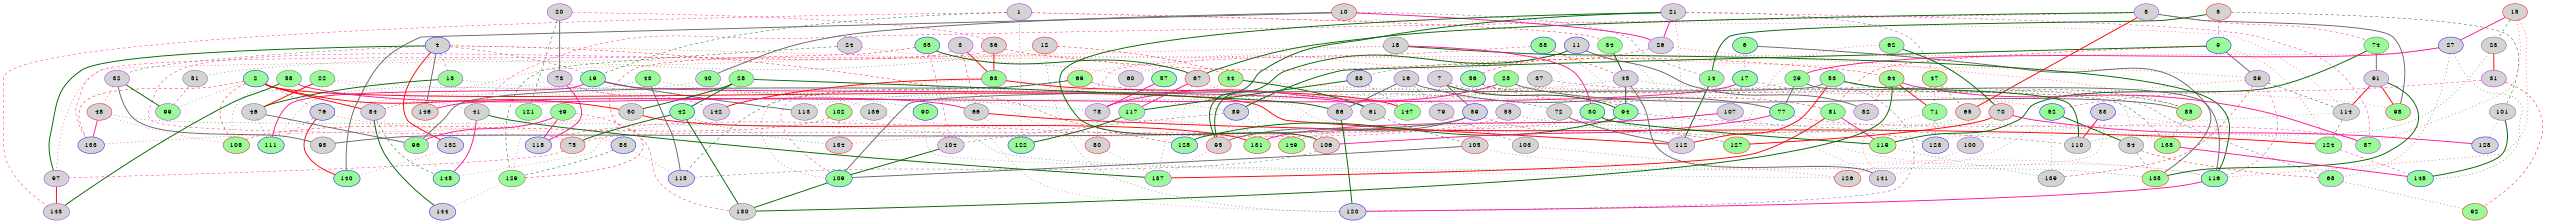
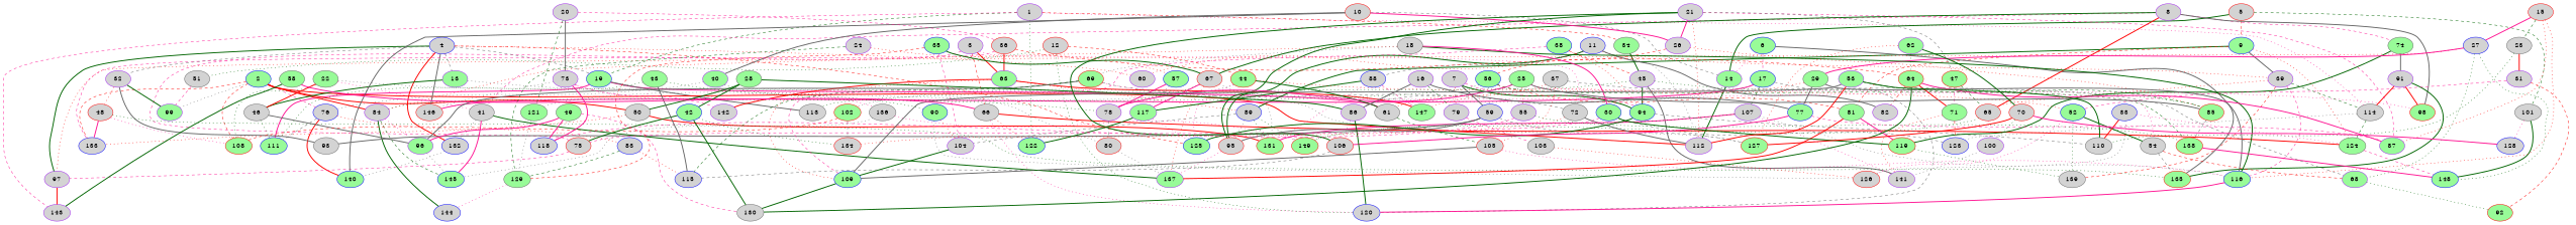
  graph {
    node [color=purple fillcolor=lightgrey style=filled]
    edge [color=darkgreen style=bold]
    19 [color=blue fillcolor=palegreen]
    1
    34 [color=gray40 fillcolor=palegreen]
    114 [color=gray40]
    122 [color=blue fillcolor=palegreen]
    143
    61 [color=gray40]
    111 [color=blue fillcolor=palegreen]
    113 [color=gray40]
    45
    124 [color=gray40 fillcolor=palegreen]
    123 [color=blue]
    2 [color=blue fillcolor=palegreen]
    50 [color=gray40]
    76 [color=blue]
    84
    99 [fillcolor=palegreen]
    108 [color=red fillcolor=palegreen]
    112
    133 [color=blue]
    131 [color=red fillcolor=palegreen]
    140 [color=blue fillcolor=palegreen]
    83 [color=blue]
    145 [color=blue fillcolor=palegreen]
    96 [fillcolor=palegreen]
    144 [color=blue]
    63 [fillcolor=palegreen]
    3
    66 [color=gray40]
    72 [color=gray40]
    75 [color=red]
    89 [color=blue]
    147 [color=gray40 fillcolor=palegreen]
    109 [color=blue fillcolor=palegreen]
    142
    120 [color=blue]
    105 [color=red]
    97
    4 [color=blue]
    13 [fillcolor=palegreen]
    32
    60
    125 [color=blue fillcolor=palegreen]
    132 [color=blue]
    146 [color=red]
    46 [color=gray40]
    80 [color=red]
    48 [color=red]
    93 [color=gray40]
    5 [color=red]
    9 [color=blue fillcolor=palegreen]
    14 [fillcolor=palegreen]
    101 [color=gray40]
    39
    81 [color=gray40 fillcolor=palegreen]
    148 [color=blue fillcolor=palegreen]
    128 [color=blue]
    6 [color=blue fillcolor=palegreen]
    17 [color=blue fillcolor=palegreen]
    135 [color=red fillcolor=palegreen]
    102 [color=red fillcolor=palegreen]
    107
    59 [color=blue]
    7
    79
    94 [color=blue fillcolor=palegreen]
    95 [color=red]
    127 [color=red fillcolor=palegreen]
    103 [color=gray40]
    110 [color=gray40]
    41 [color=gray40]
    8
    65 [color=red]
    67 [color=red]
    74 [color=gray40 fillcolor=palegreen]
    98 [color=red fillcolor=palegreen]
    137 [fillcolor=palegreen]
    100
    149 [color=red fillcolor=palegreen]
    78
    117 [fillcolor=palegreen]
    119 [color=red fillcolor=palegreen]
    91
    116 [color=blue fillcolor=palegreen]
    139 [color=gray40]
    104
    10 [color=red]
    26
    40 [fillcolor=palegreen]
    85 [color=red fillcolor=palegreen]
    56 [color=blue fillcolor=palegreen]
    11 [color=blue]
    82
    88 [color=blue]
    12 [color=red]
    44 [color=red fillcolor=palegreen]
    51 [color=gray40]
    121 [color=gray40 fillcolor=palegreen]
    52 [color=blue fillcolor=palegreen]
    15 [color=red]
    23 [color=gray40]
    27 [color=blue]
    87 [fillcolor=palegreen]
    31
    29 [color=gray40 fillcolor=palegreen]
    68 [fillcolor=palegreen]
    16
    77 [color=blue fillcolor=palegreen]
    86
    106 [color=red]
    134 [color=red]
    141
    18 [color=gray40]
    30 [color=blue fillcolor=palegreen]
    69 [color=red fillcolor=palegreen]
    115 [color=blue]
    36 [color=red]
    20
    73
    64 [color=red fillcolor=palegreen]
    118 [color=blue]
    136 [color=gray40]
    129 [color=gray40 fillcolor=palegreen]
    21
    47 [color=red fillcolor=palegreen]
    71 [color=gray40 fillcolor=palegreen]
    22 [color=gray40 fillcolor=palegreen]
    92 [color=red fillcolor=palegreen]
    57 [color=blue fillcolor=palegreen]
    24
    25 [color=gray40 fillcolor=palegreen]
    54 [color=gray40]
    55
    138 [color=red fillcolor=palegreen]
    28 [color=gray40 fillcolor=palegreen]
    42 [color=blue fillcolor=palegreen]
    130 [color=gray40]
    126 [color=red]
    33 [color=blue]
    35 [color=blue fillcolor=palegreen]
    37 [color=gray40]
    38 [color=blue fillcolor=palegreen]
    43 [color=gray40 fillcolor=palegreen]
    90 [color=blue fillcolor=palegreen]
    49 [color=gray40 fillcolor=palegreen]
    53 [fillcolor=palegreen]
    58 [color=gray40 fillcolor=palegreen]
    62 [fillcolor=palegreen]
    70 [color=red]
    19 -- 61 [color=deeppink]
    19 -- 111 [color=deeppink]
    19 -- 113 [color=gray40]
    1 -- 19 [style=dashed]
    1 -- 34 [color=red style=dashed]
    1 -- 114 [color=deeppink style=dotted]
    1 -- 122 [style=dotted]
    1 -- 143 [color=deeppink style=dashed]
    34 -- 45
    114 -- 124 [style=dashed]
    114 -- 123 [color=gray40 style=dotted]
    61 -- 105 [style=dashed]
    45 -- 113 [style=dotted]
    45 -- 94
    45 -- 85 [style=dotted]
    45 -- 141 [color=gray40]
    124 -- 148 [color=deeppink style=dashed]
    2 -- 50 [color=red]
    2 -- 76 [color=deeppink style=dashed]
    2 -- 84 [color=red]
    2 -- 99 [color=gray40 style=dotted]
    2 -- 108 [color=red style=dashed]
    2 -- 112 [color=red]
    2 -- 133 [color=red style=dashed]
    50 -- 133 [color=red style=dotted]
    50 -- 131 [color=red]
    76 -- 111 [color=gray40 style=dashed]
    76 -- 140 [color=red]
    76 -- 83 [color=red style=dotted]
    84 -- 145 [style=dashed]
    84 -- 96 [color=deeppink style=dotted]
    84 -- 144
    83 -- 115 [color=red style=dotted]
    83 -- 129 [style=dashed]
    96 -- 145 [color=gray40 style=dotted]
    63 -- 89 [color=red style=dotted]
    63 -- 147 [color=red]
    63 -- 109 [color=red style=dotted]
    63 -- 142 [color=red]
    3 -- 63 [color=red]
    3 -- 66 [color=red style=dashed]
    3 -- 72 [color=deeppink style=dotted]
    3 -- 75 [color=deeppink style=dashed]
    66 -- 122 [color=red style=dotted]
    66 -- 124 [color=red]
    66 -- 120 [color=deeppink style=dotted]
    72 -- 112 [color=gray40]
    72 -- 105 [color=red style=dotted]
    75 -- 97 [color=deeppink style=dashed]
    89 -- 131 [style=dotted]
    89 -- 95 [color=gray40 style=dotted]
    89 -- 149 [style=dotted]
    89 -- 104 [color=gray40 style=dashed]
    109 -- 130
    105 -- 109 [color=gray40]
    105 -- 116 [color=deeppink style=dotted]
    97 -- 143 [color=red]
    4 -- 19 [color=gray40 style=dashed]
    4 -- 97
    4 -- 13 [color=gray40 style=dashed]
    4 -- 32 [color=gray40 style=dashed]
    4 -- 60 [color=red style=dotted]
    4 -- 125 [color=red style=dashed]
    4 -- 132 [color=red]
    4 -- 146 [color=gray40]
    13 -- 46
    13 -- 80 [color=gray40 style=dotted]
    32 -- 99
    32 -- 48 [color=red style=dotted]
    32 -- 93 [color=gray40]
    132 -- 140 [color=gray40 style=dotted]
    46 -- 111 [style=dotted]
    46 -- 96 [color=gray40]
    80 -- 137 [color=gray40 style=dotted]
    48 -- 108 [color=deeppink style=dotted]
    48 -- 133 [color=deeppink]
    48 -- 135 [style=dotted]
    5 -- 9 [color=red style=dashed]
    5 -- 14
    5 -- 101 [style=dashed]
    9 -- 124 [color=red style=dotted]
    9 -- 89
    9 -- 39 [color=gray40]
    9 -- 81 [color=red style=dashed]
    14 -- 112
    101 -- 148
    101 -- 128 [color=deeppink style=dotted]
    39 -- 114 [style=dashed]
    39 -- 65 [color=red style=dotted]
    39 -- 116 [color=deeppink style=dashed]
    39 -- 139 [color=red style=dashed]
    81 -- 137 [color=red]
    81 -- 119 [color=deeppink]
    6 -- 14 [color=deeppink style=dotted]
    6 -- 17 [color=deeppink style=dashed]
    6 -- 135 [color=gray40]
    17 -- 120 [color=gray40 style=dashed]
    17 -- 146 [color=deeppink]
    17 -- 102 [color=gray40 style=dotted]
    17 -- 107 [style=dashed]
    102 -- 108 [color=red style=dashed]
    102 -- 134 [color=gray40 style=dashed]
    107 -- 131 [color=deeppink]
    107 -- 149 [style=dotted]
    107 -- 116 [color=gray40 style=dotted]
    107 -- 141 [color=deeppink style=dotted]
    59 -- 93 [color=gray40]
    59 -- 95 [color=gray40]
    59 -- 127 [color=gray40 style=dashed]
    7 -- 59 [color=gray40]
    7 -- 79 [color=red style=dotted]
    7 -- 94
    7 -- 94 [color=deeppink style=dashed]
    79 -- 103 [color=deeppink style=dashed]
    94 -- 125
    94 -- 110 [color=gray40 style=dashed]
    95 -- 137 [color=deeppink style=dotted]
    103 -- 126 [color=red style=dotted]
    41 -- 145 [color=deeppink]
    41 -- 132 [color=gray40 style=dotted]
    41 -- 137
    8 -- 41 [color=deeppink style=dashed]
    8 -- 65 [color=red]
    8 -- 67
    8 -- 74 [color=deeppink style=dashed]
    8 -- 98 [color=gray40]
    65 -- 100 [color=deeppink style=dotted]
    65 -- 149 [style=dotted]
    67 -- 131 [color=gray40 style=dotted]
    67 -- 137 [color=red style=dotted]
    67 -- 78 [style=dotted]
    67 -- 117 [color=deeppink]
    74 -- 119
    74 -- 91 [color=gray40]
    100 -- 141 [color=gray40 style=dotted]
    78 -- 80 [color=gray40 style=dashed]
    117 -- 122
    117 -- 125 [color=deeppink style=dotted]
    119 -- 139 [style=dotted]
    91 -- 114 [color=red]
    91 -- 135
    91 -- 98 [color=red]
    116 -- 120 [color=deeppink]
    104 -- 109
    10 -- 140 [color=gray40]
    10 -- 14 [color=gray40 style=dashed]
    10 -- 26 [color=deeppink]
    10 -- 40 [color=gray40]
    26 -- 85 [color=red style=dotted]
    26 -- 56 [color=red style=dashed]
    40 -- 76 [color=gray40 style=dotted]
    40 -- 78 [style=dotted]
    85 -- 138 [color=gray40 style=dashed]
    56 -- 84 [style=dotted]
    56 -- 81 [color=red style=dashed]
    56 -- 59 [color=gray40 style=dotted]
    56 -- 138 [style=dashed]
    11 -- 112 [color=gray40 style=dotted]
    11 -- 60 [color=red style=dotted]
    11 -- 39 [color=red style=dotted]
    11 -- 95
    11 -- 82 [color=gray40]
    11 -- 88 [color=gray40 style=dashed]
    88 -- 131 [color=deeppink style=dotted]
    88 -- 147 [color=deeppink style=dashed]
    88 -- 117
    12 -- 120 [style=dotted]
    12 -- 44 [color=red style=dashed]
    12 -- 51 [style=dotted]
    44 -- 61
    44 -- 125 [color=deeppink style=dotted]
    44 -- 121 [color=gray40 style=dotted]
    44 -- 52 [color=red style=dotted]
    51 -- 99 [color=deeppink style=dashed]
    121 -- 129 [color=gray40 style=dotted]
    52 -- 139 [style=dotted]
    52 -- 54
    52 -- 126 [color=deeppink style=dotted]
    15 -- 116 [color=red style=dotted]
    15 -- 23 [style=dashed]
    15 -- 27 [color=deeppink]
    15 -- 87 [color=red style=dotted]
    23 -- 110 [style=dotted]
    23 -- 31 [color=red]
    27 -- 97 [color=red style=dotted]
    27 -- 148 [style=dotted]
    27 -- 29 [color=deeppink]
    27 -- 68 [style=dotted]
    31 -- 52 [color=deeppink style=dashed]
    31 -- 92 [color=red style=dashed]
    29 -- 147 [color=red style=dotted]
    29 -- 116 [color=gray40]
    29 -- 77 [color=gray40]
    68 -- 92 [style=dotted]
    16 -- 79 [style=dashed]
    16 -- 77 [color=gray40]
    16 -- 86 [color=gray40]
    77 -- 87 [color=deeppink style=dashed]
    77 -- 106 [color=deeppink]
    86 -- 120
    86 -- 106 [color=gray40 style=dotted]
    106 -- 115 [color=gray40 style=dashed]
    18 -- 84 [color=red style=dotted]
    18 -- 116
    18 -- 30 [color=deeppink]
    18 -- 69 [color=gray40 style=dotted]
    30 -- 123 [color=gray40 style=dashed]
    30 -- 75 [color=deeppink style=dashed]
    30 -- 119
    69 -- 96 [color=gray40]
    69 -- 72 [color=gray40 style=dashed]
    69 -- 98 [color=deeppink style=dotted]
    69 -- 115 [style=dashed]
    36 -- 133 [color=deeppink style=dashed]
    36 -- 63 [color=red]
    36 -- 64 [color=red style=dashed]
    20 -- 121 [style=dashed]
    20 -- 36 [color=deeppink style=dashed]
    20 -- 73 [color=gray40]
    73 -- 142 [color=deeppink style=dashed]
    73 -- 146 [color=gray40 style=dotted]
    73 -- 118 [color=deeppink]
    73 -- 136 [color=deeppink style=dotted]
    64 -- 82 [color=red style=dashed]
    64 -- 87 [color=deeppink]
    64 -- 71 [color=red]
    64 -- 130
    136 -- 145 [color=gray40 style=dotted]
    136 -- 149 [color=deeppink style=dotted]
    129 -- 144 [color=deeppink style=dotted]
    21 -- 112 [color=red style=dotted]
    21 -- 95
    21 -- 26 [color=deeppink]
    21 -- 87 [color=deeppink style=dashed]
    21 -- 106
    21 -- 47 [color=gray40 style=dashed]
    47 -- 65 [style=dashed]
    47 -- 71 [color=deeppink style=dashed]
    71 -- 123 [color=red style=dashed]
    71 -- 141 [color=red style=dotted]
    22 -- 108 [style=dotted]
    22 -- 46 [color=red]
    22 -- 127 [color=gray40 style=dotted]
    22 -- 41 [color=deeppink style=dotted]
    57 -- 78 [color=deeppink]
    57 -- 117 [color=gray40 style=dotted]
    24 -- 129 [style=dashed]
    24 -- 57 [color=red style=dotted]
    25 -- 78 [color=deeppink]
    25 -- 85 [color=gray40]
-   25 -- 86 [color=gray40 style=dotted]
+   25 -- 86 [color=gray40 style=dashed]
    25 -- 54 [color=deeppink style=dotted]
    25 -- 55 [color=red style=dotted]
    54 -- 135 [color=gray40 style=dashed]
    54 -- 68 [color=red style=dashed]
    55 -- 118 [color=deeppink style=dashed]
    55 -- 138 [style=dotted]
    138 -- 148 [color=deeppink]
    28 -- 50
    28 -- 86
    28 -- 42
    42 -- 75
    42 -- 134 [style=dotted]
    42 -- 130
    33 -- 124 [color=deeppink style=dotted]
    33 -- 110 [color=red]
    33 -- 126 [color=gray40 style=dotted]
    35 -- 67
    35 -- 104 [color=deeppink style=dashed]
    35 -- 129 [color=red style=dashed]
    37 -- 61 [color=red style=dotted]
    37 -- 68 [color=gray40 style=dashed]
    37 -- 134 [color=red style=dotted]
    38 -- 45 [color=red style=dashed]
    38 -- 109 [color=deeppink style=dashed]
    38 -- 94 [color=red style=dotted]
    43 -- 111 [style=dotted]
    43 -- 50 [color=deeppink style=dotted]
    43 -- 115 [color=gray40]
    43 -- 90 [style=dotted]
    90 -- 104 [color=red style=dotted]
    90 -- 126 [color=gray40 style=dotted]
    49 -- 96 [color=deeppink]
    49 -- 118 [color=deeppink]
    49 -- 130 [color=deeppink style=dashed]
    53 -- 112 [color=red]
    53 -- 109 [color=gray40]
    53 -- 110
    53 -- 85 [style=dashed]
    58 -- 143
    58 -- 66 [color=deeppink]
    62 -- 127 [color=red style=dotted]
    62 -- 64 [style=dotted]
    62 -- 70
    70 -- 128 [color=deeppink]
    70 -- 127 [color=red]
    70 -- 100 [style=dotted]
  }
